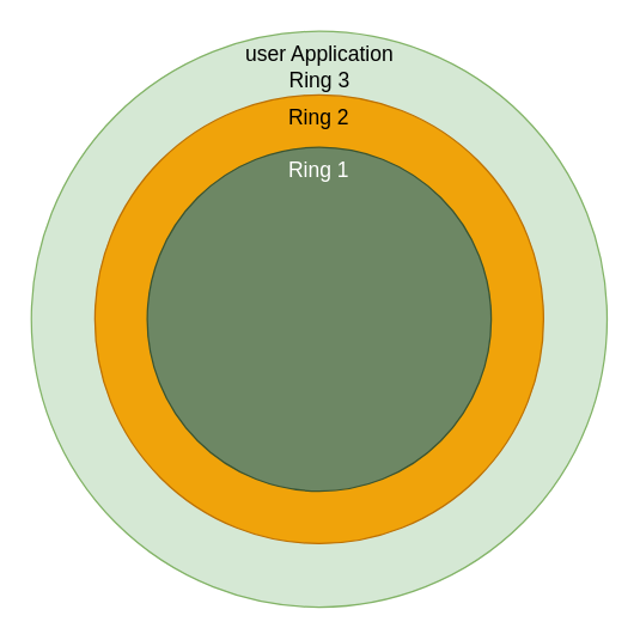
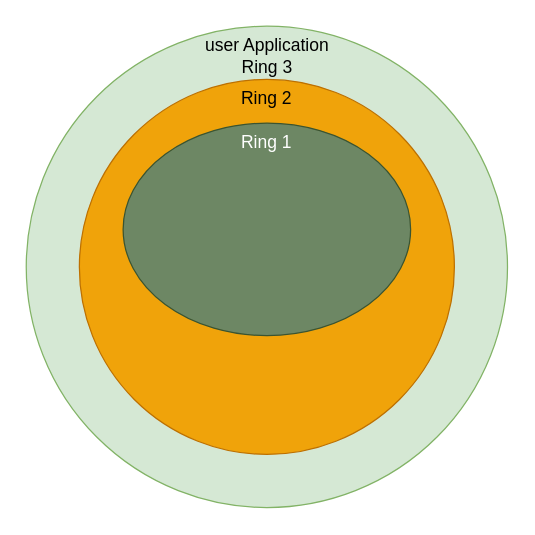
  <mxCell id="0" />
  <mxCell id="1" parent="0" />
  <mxCell id="2" value="user Application&lt;div&gt;Ring 3&lt;/div&gt;" style="ellipse;whiteSpace=wrap;html=1;aspect=fixed;fillColor=#d5e8d4;strokeColor=#82b366;align=center;verticalAlign=top;fontSize=14;" vertex="1" parent="1"><mxGeometry x="20.5" y="20.5" width="385" height="385" as="geometry" /></mxCell>
  <mxCell id="3" value="Ring 2" style="ellipse;whiteSpace=wrap;html=1;aspect=fixed;fillColor=#f0a30a;fontColor=#000000;strokeColor=#BD7000;verticalAlign=top;fontSize=14;" vertex="1" parent="1"><mxGeometry x="63" y="63" width="300" height="300" as="geometry" /></mxCell>
- <mxCell id="4" value="Ring 1" style="ellipse;whiteSpace=wrap;html=1;aspect=fixed;fillColor=#6d8764;fontColor=#ffffff;strokeColor=#3A5431;verticalAlign=top;fontSize=14;" vertex="1" parent="1"><mxGeometry x="98" y="98" width="230" height="230" as="geometry" /></mxCell>
+ <mxCell id="4" value="Ring 1" style="ellipse;whiteSpace=wrap;html=1;aspect=fixed;fillColor=#6d8764;fontColor=#ffffff;strokeColor=#3A5431;verticalAlign=top;fontSize=14;" vertex="1" parent="1"><mxGeometry x="98" y="98" width="230" height="170" as="geometry" /></mxCell>
